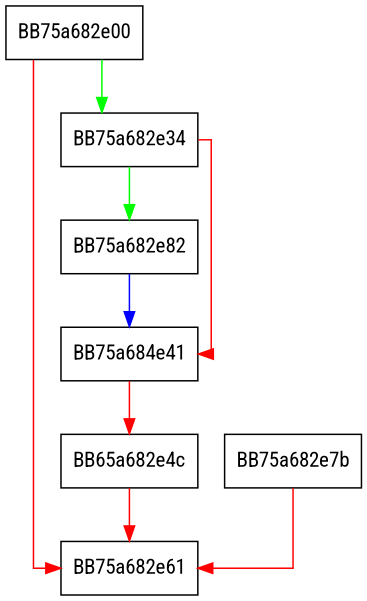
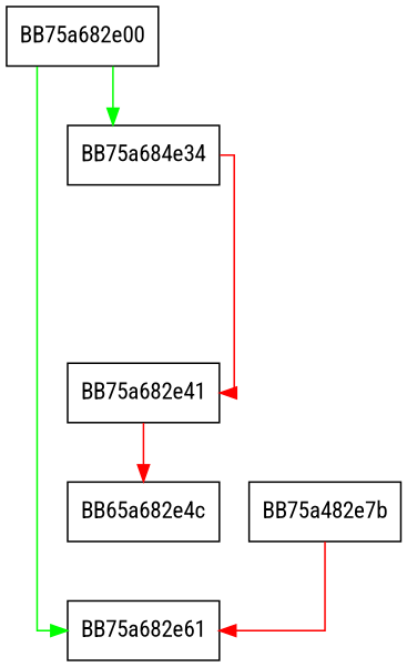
  digraph {
    fontname="Roboto Condensed"
    splines=ortho
    node [fontname="Roboto Condensed" shape=box]
    edge [color=red fontname="Roboto Condensed"]
    BB75a682e00
    BB75a682e61
-   BB75a682e34
-   BB75a682e82
-   BB75a682e41 [label=BB75a684e41]
+   BB75a682e34 [label=BB75a684e34]
+   BB75a682e41
    n6 [label=BB65a682e4c]
-   BB75a682e7b
-   BB75a682e00 -> BB75a682e61
+   BB75a682e7b [label=BB75a482e7b]
+   BB75a682e00 -> BB75a682e61 [color=green]
    BB75a682e00 -> BB75a682e34 [color=green]
-   BB75a682e34 -> BB75a682e82 [color=green]
    BB75a682e34 -> BB75a682e41
-   BB75a682e82 -> BB75a682e41 [color=blue]
    BB75a682e41 -> n6
-   n6 -> BB75a682e61
    BB75a682e7b -> BB75a682e61
  }
